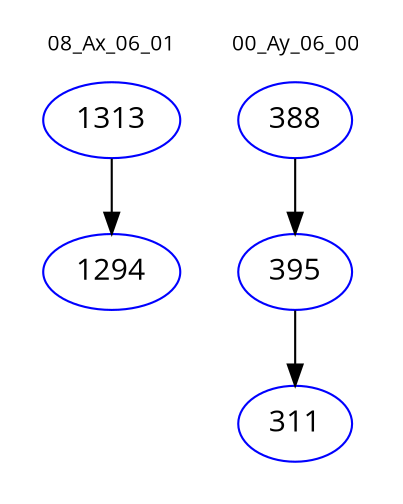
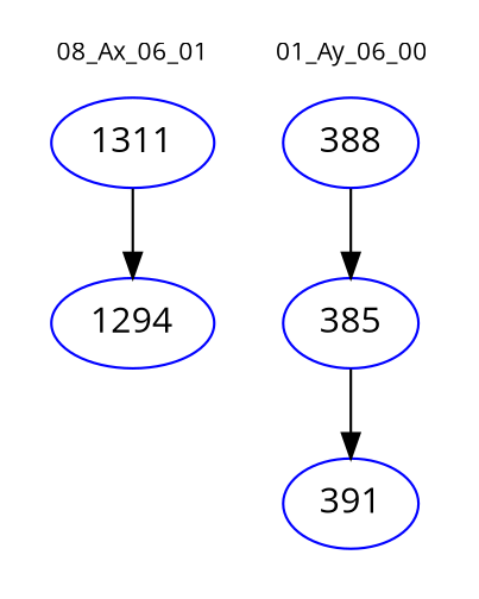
  digraph {
    fontname="Open Sans"
    node [color=blue fontname="Open Sans"]
    edge [color=black fontname="Open Sans"]
-   n1 [label=1313]
+   n1 [label=1311]
    n2 [label=1294]
    n3 [label=388]
-   n4 [label=395]
-   n5 [label=311]
+   n4 [label=385]
+   n5 [label=391]
    subgraph cluster_1 {
      color=white
      fontsize=10
      label="08_Ax_06_01"
      n1
      n2
    }
    subgraph cluster_2 {
      color=white
      fontsize=10
-     label="00_Ay_06_00"
+     label="01_Ay_06_00"
      n3
      n4
      n5
    }
    n1 -> n2
    n3 -> n4
    n4 -> n5
  }
